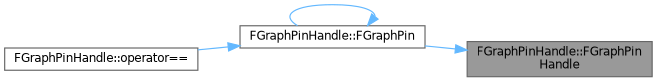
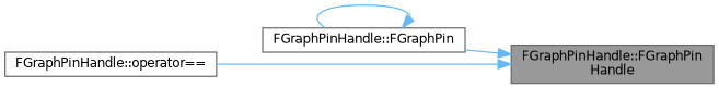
  digraph {
    fontname="DejaVu Sans"
    rankdir=RL
    node [color=grey40 fillcolor=white fontname="DejaVu Sans" fontsize=10 shape=box style=filled]
    edge [color=steelblue1 dir=back fontname="DejaVu Sans" fontsize=10 labelfontname=Helvetica labelfontsize=10 style=solid]
    n1 [color=gray40 fillcolor=grey60 fontcolor=black height=0.2 label="FGraphPinHandle::FGraphPin\lHandle" width=0.4]
    n2 [height=0.2 label="FGraphPinHandle::FGraphPin" width=0.4]
    n3 [height=0.2 label="FGraphPinHandle::operator==" width=0.4]
    n1 -> n2
-   n2 -> n3
+   n1 -> n3
    n2 -> n2
  }
